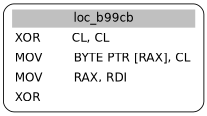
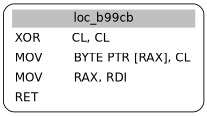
  digraph {
    fontname="DejaVu Sans"
-   n1 [fontname="DejaVu Sans" label=<<table border="0" cellborder="0" cellpadding="3"><tr><td align="center" colspan="2" bgcolor="grey">loc_b99cb</td></tr><tr><td align="left">XOR        CL, CL</td></tr><tr><td align="left">MOV        BYTE PTR [RAX], CL</td></tr><tr><td align="left">MOV        RAX, RDI</td></tr><tr><td align="left">XOR        </td></tr></table>> shape=Mrecord]
+   n1 [fontname="DejaVu Sans" label=<<table border="0" cellborder="0" cellpadding="3"><tr><td align="center" colspan="2" bgcolor="grey">loc_b99cb</td></tr><tr><td align="left">XOR        CL, CL</td></tr><tr><td align="left">MOV        BYTE PTR [RAX], CL</td></tr><tr><td align="left">MOV        RAX, RDI</td></tr><tr><td align="left">RET        </td></tr></table>> shape=Mrecord]
  }
